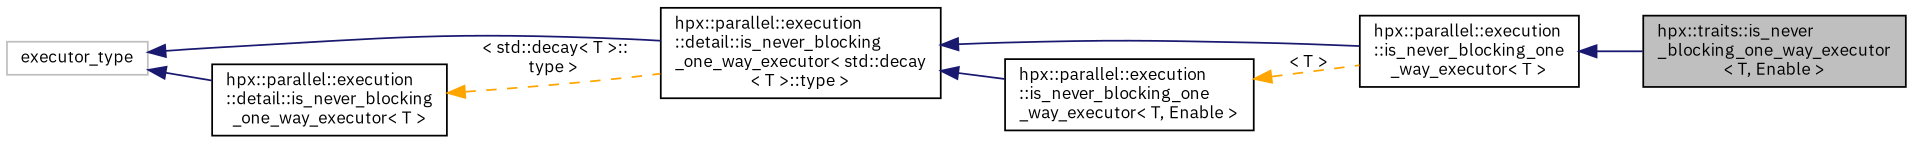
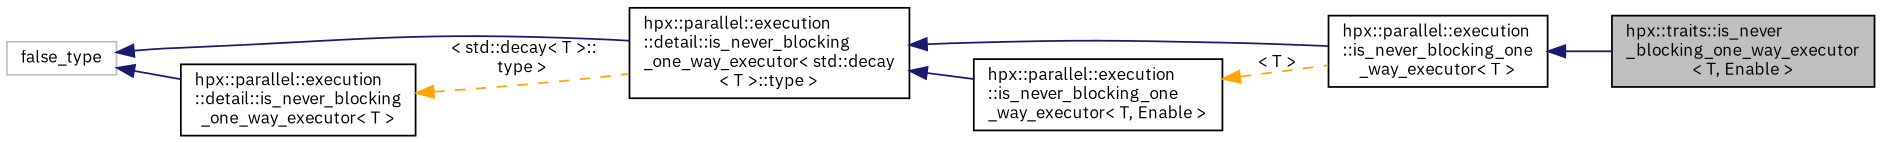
  digraph {
    rankdir=LR
    fontname="IBM Plex Sans"
    node [color=black fillcolor=white fontname="IBM Plex Sans" fontsize=10 shape=record style=filled]
    edge [color=midnightblue dir=back fontname="IBM Plex Sans" fontsize=10 labelfontname=Helvetica labelfontsize=10 style=solid]
    n1 [fillcolor=grey75 fontcolor=black height=0.2 label="hpx::traits::is_never\l_blocking_one_way_executor\l\< T, Enable \>" width=0.4]
    n2 [height=0.2 label="hpx::parallel::execution\l::is_never_blocking_one\l_way_executor\< T \>" width=0.4]
    n3 [height=0.2 label="hpx::parallel::execution\l::detail::is_never_blocking\l_one_way_executor\< std::decay\l\< T \>::type \>" width=0.4]
    n4 [height=0.2 label="hpx::parallel::execution\l::is_never_blocking_one\l_way_executor\< T, Enable \>" width=0.4]
-   n5 [color=grey75 height=0.2 label=executor_type width=0.4]
+   n5 [color=grey75 height=0.2 label=false_type width=0.4]
    n6 [height=0.2 label="hpx::parallel::execution\l::detail::is_never_blocking\l_one_way_executor\< T \>" width=0.4]
    n2 -> n1
    n3 -> n2
    n3 -> n4
    n4 -> n2 [color=orange label=" \< T \>" style=dashed]
    n5 -> n3
    n5 -> n6
    n6 -> n3 [color=orange label=" \< std::decay\< T \>::\ltype \>" style=dashed]
  }
